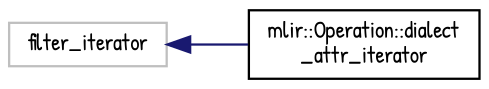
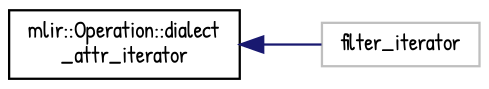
  digraph {
    rankdir=LR
    fontname="Patrick Hand"
    node [fontname="Patrick Hand" fontsize=10 shape=record]
    n1 [color=grey75 height=0.2 label=filter_iterator width=0.4]
    n2 [color=black height=0.2 label="mlir::Operation::dialect\l_attr_iterator" width=0.4]
-   n1 -> n2 [color=midnightblue dir=back fontname="Patrick Hand" fontsize=10 labelfontname=Helvetica labelfontsize=10 style=solid]
+   n2 -> n1 [color=midnightblue dir=back fontname="Patrick Hand" fontsize=10 labelfontname=Helvetica labelfontsize=10 style=solid]
  }
